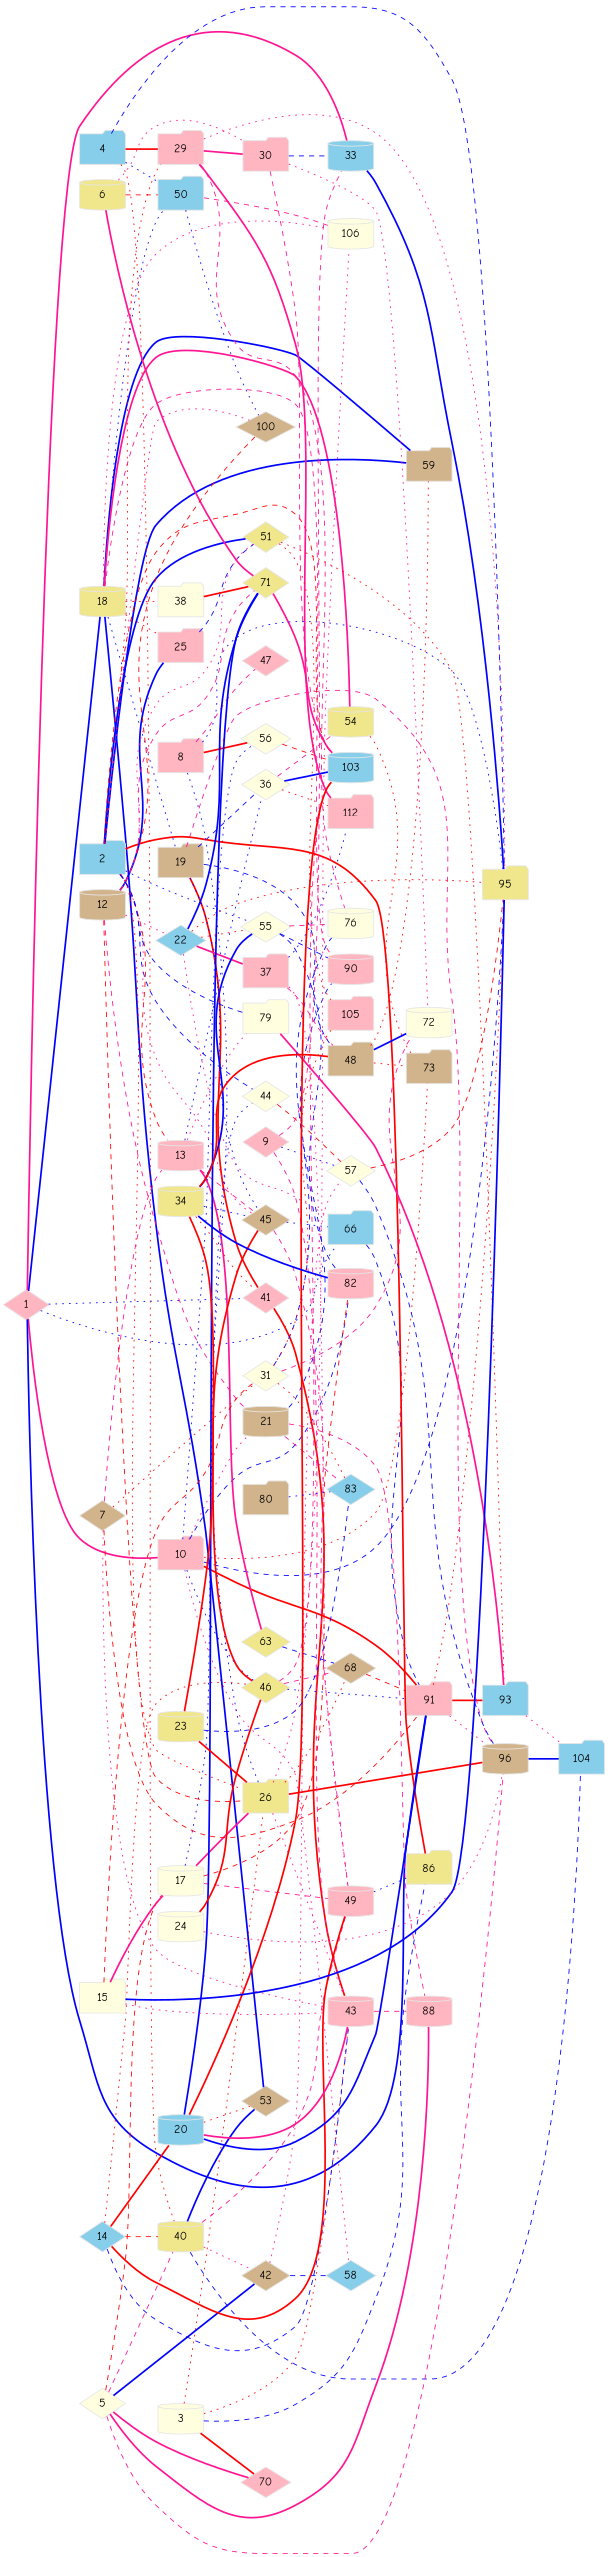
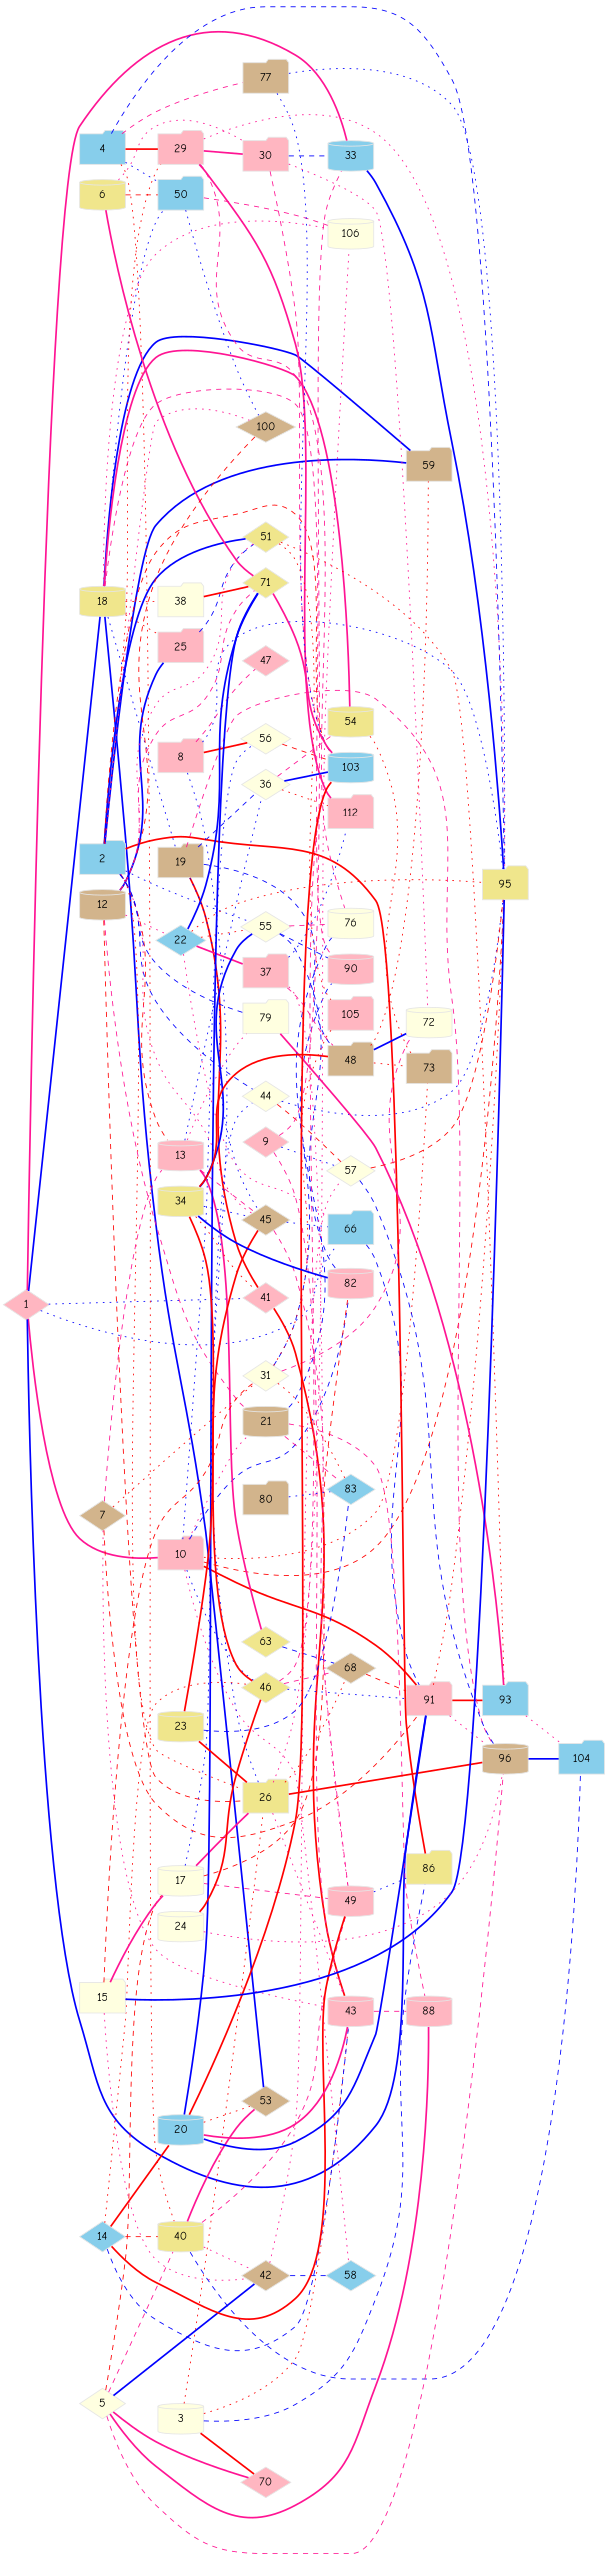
  graph {
    fontname="Comic Neue"
    rankdir=LR
    node [color=gray90 fillcolor=lightpink fontname="Comic Neue" shape=folder style=filled]
    edge [color=deeppink fontname="Comic Neue" style=dotted]
    1 [shape=diamond super="+11"]
    10 [super="+107"]
    18 [fillcolor=khaki shape=cylinder super="+32"]
    33 [fillcolor=skyblue shape=cylinder super="+84"]
    41 [shape=diamond super="+92"]
    66 [fillcolor=skyblue]
    91 [super="+94"]
    95 [fillcolor=khaki super="+113"]
    56 [fillcolor=lightyellow shape=diamond]
    21 [fillcolor=tan shape=cylinder super="+28"]
    46 [fillcolor=khaki shape=diamond super="+75"]
    58 [fillcolor=skyblue shape=diamond]
    73 [fillcolor=tan]
    82 [shape=cylinder]
    59 [fillcolor=tan]
    50 [fillcolor=skyblue]
    25 [super="+62"]
    19 [fillcolor=tan super="+74"]
    38 [fillcolor=lightyellow]
    53 [fillcolor=tan shape=diamond]
    54 [fillcolor=khaki shape=cylinder]
    90 [shape=cylinder]
    106 [fillcolor=lightyellow shape=cylinder]
    43 [shape=cylinder]
    96 [fillcolor=tan shape=cylinder super="+111"]
    93 [fillcolor=skyblue]
    2 [fillcolor=skyblue super="+61"]
    13 [shape=cylinder super="+85"]
    26 [fillcolor=khaki super="+101"]
    29 [super="+87"]
    44 [fillcolor=lightyellow shape=diamond]
    45 [fillcolor=tan shape=diamond super="+65"]
    51 [fillcolor=khaki shape=diamond]
    55 [fillcolor=lightyellow shape=diamond super="+64"]
    79 [fillcolor=lightyellow super="+99"]
    86 [fillcolor=khaki]
    100 [fillcolor=tan shape=diamond]
    n38 [fillcolor=skyblue label=103 shape=cylinder super="+103"]
    36 [fillcolor=lightyellow shape=diamond super="+81"]
    63 [fillcolor=khaki shape=diamond]
    68 [fillcolor=tan shape=diamond]
    30 [super="+52"]
    76 [fillcolor=lightyellow shape=cylinder]
    112
    57 [fillcolor=lightyellow shape=diamond super="+110"]
    49 [shape=cylinder super="+108"]
    105
    3 [fillcolor=lightyellow shape=cylinder super="+67"]
    70 [shape=diamond]
    88 [shape=cylinder]
    4 [fillcolor=skyblue super="+16"]
    40 [fillcolor=khaki shape=cylinder super="+60"]
+   77 [fillcolor=tan]
    42 [fillcolor=tan shape=diamond]
    104 [fillcolor=skyblue]
    5 [fillcolor=lightyellow shape=diamond super="+109"]
    17 [fillcolor=lightyellow shape=cylinder super="+39"]
    72 [fillcolor=lightyellow shape=cylinder]
    6 [fillcolor=khaki shape=cylinder]
    71 [fillcolor=khaki shape=diamond]
    7 [fillcolor=tan shape=diamond super="+69"]
    31 [fillcolor=lightyellow shape=diamond super="+35"]
    83 [fillcolor=skyblue shape=diamond]
    8 [super="+27"]
    47 [shape=diamond]
    9 [shape=diamond]
    12 [fillcolor=tan shape=cylinder super="+114"]
    22 [fillcolor=skyblue shape=diamond]
    37 [super="+78"]
    14 [fillcolor=skyblue shape=diamond super="+98"]
    20 [fillcolor=skyblue shape=cylinder super="+89"]
    15 [fillcolor=lightyellow]
    48 [fillcolor=tan super="+115"]
    23 [fillcolor=khaki shape=cylinder]
    24 [fillcolor=lightyellow shape=cylinder]
    34 [fillcolor=khaki shape=cylinder super="+97"]
    80 [fillcolor=tan]
    1 -- 10 [style=bold]
    1 -- 18 [color=blue style=bold weight=2]
    1 -- 33 [style=bold]
    1 -- 41 [color=blue]
    1 -- 66 [color=blue]
    1 -- 91 [color=blue style=bold]
    10 -- 91 [color=red style=bold]
-   10 -- 95 [color=blue style=dashed]
+   10 -- 95 [color=red style=dashed]
    10 -- 56 [color=blue]
    10 -- 21
    10 -- 46 [color=blue]
    10 -- 58
    10 -- 73 [color=red]
    10 -- 82 [color=blue style=dashed]
    18 -- 59 [color=blue style=bold]
    18 -- 50 [color=blue]
    18 -- 25 [color=red]
    18 -- 19 [color=blue]
    18 -- 38 [color=red]
    18 -- 53 [color=blue style=bold]
    18 -- 54 [style=bold]
    18 -- 90 [style=dashed]
    18 -- 106
    33 -- 95 [color=blue style=bold]
    41 -- 43 [color=red style=bold]
    66 -- 91 [color=blue style=dashed]
    91 -- 95 [color=red]
    91 -- 96
    91 -- 93 [color=red style=bold weight=2]
    56 -- n38 [color=red style=dashed]
    21 -- 90 [color=blue style=dashed]
    21 -- 88 [style=dashed]
    21 -- 83 [style=dashed]
    46 -- 91 [color=blue]
    46 -- n38 [style=dashed]
    46 -- 68 [style=dashed]
    50 -- 106 [style=dashed]
    50 -- 100 [color=blue]
    25 -- 51 [color=blue style=dashed]
    19 -- 41 [color=red style=bold]
    19 -- 96 [style=dashed]
    19 -- 45 [color=blue]
    19 -- 36 [color=blue style=dashed]
    19 -- 48 [color=blue style=dashed]
    38 -- 71 [color=red style=bold]
    54 -- 73 [color=red]
    43 -- 88 [style=dashed]
    96 -- 104 [color=blue style=bold]
    93 -- 104
    2 -- 59 [color=blue style=bold]
    2 -- 13 [color=red style=dashed]
    2 -- 26 [color=red]
    2 -- 29 [color=red]
    2 -- 44 [color=blue style=dashed]
    2 -- 45 [weight=2]
    2 -- 51 [color=blue style=bold]
    2 -- 55 [color=blue]
    2 -- 79 [color=blue style=dashed]
    2 -- 86 [color=red style=bold]
    2 -- 100
    2 -- n38 [color=red style=dashed]
    13 -- 45 [style=dashed weight=2]
    13 -- 79
    13 -- 36 [color=blue]
    13 -- 63 [style=bold]
    26 -- 106
    26 -- 43
    26 -- 96 [color=red style=bold]
    26 -- 68 [color=red]
    29 -- 95
    29 -- 30 [style=bold weight=2]
    29 -- 76 [style=dashed]
    29 -- 112 [style=bold]
+   44 -- 95 [color=blue]
    44 -- 57 [color=red style=dashed]
    45 -- 66 [color=blue]
    45 -- 49 [style=dashed]
    51 -- 93 [color=red]
    51 -- 105 [color=red]
    55 -- 82 [color=blue style=dashed]
    55 -- 90 [color=blue style=dashed]
    55 -- 76 [style=dashed weight=2]
    79 -- 93 [style=bold]
    36 -- 54 [style=dashed]
    36 -- n38 [color=blue style=bold]
    36 -- 112 [color=red]
    63 -- 68 [color=blue style=dashed]
    68 -- 91 [color=red style=dashed]
    30 -- 33 [color=blue style=dashed]
    30 -- n38 [style=dashed]
    30 -- 72
    57 -- 95 [color=red style=dashed]
    57 -- 96 [color=blue style=dashed]
    49 -- 86 [color=blue]
    3 -- 43 [color=red]
    3 -- 26 [color=red]
    3 -- 86 [color=blue style=dashed]
    3 -- 70 [color=red style=bold]
    4 -- 95 [color=blue style=dashed]
    4 -- 50 [color=blue]
    4 -- 29 [color=red style=bold]
    4 -- 40 [color=red]
-   40 -- 53 [color=blue style=bold]
+   4 -- 77 [style=dashed]
+   40 -- 53 [style=bold]
    40 -- 49 [style=dashed]
    40 -- 42
    40 -- 104 [color=blue style=dashed]
+   77 -- 95 [color=blue]
+   77 -- n38 [color=blue]
    42 -- 58 [color=blue style=dashed]
    42 -- 57
    5 -- 96 [style=dashed]
    5 -- 70 [style=bold]
    5 -- 88 [style=bold]
    5 -- 40 [style=dashed]
    5 -- 42 [color=blue style=bold]
    5 -- 17 [color=red style=dashed]
    17 -- 82 [color=red style=dashed]
    17 -- 26 [style=bold]
    17 -- 44 [color=blue]
    17 -- 49 [style=dashed]
    6 -- 50 [color=red style=dashed]
    6 -- 30
    6 -- 71 [style=bold]
    71 -- n38 [style=bold]
    7 -- 91 [color=red style=dashed]
    7 -- 43 [weight=2]
    7 -- 13 [style=dashed]
    7 -- 31 [color=red]
    31 -- 76 [color=blue style=dashed]
    31 -- 105 [color=red]
    31 -- 72 [style=dashed]
    31 -- 83 [color=red]
    8 -- 95 [color=blue]
    8 -- 56 [color=red style=bold]
    8 -- 26 [color=blue]
    8 -- 47 [style=dashed weight=2]
    9 -- 33 [style=dashed]
    9 -- 43 [style=dashed]
    9 -- 57 [color=blue]
    12 -- 21 [style=dashed]
    12 -- 25 [color=blue style=bold]
    12 -- 26 [color=red style=dashed]
    12 -- 51
    12 -- 100 [color=red style=dashed]
    12 -- 71 [style=dashed]
    12 -- 22
    22 -- 66
    22 -- 95 [color=red]
    22 -- 55 [color=red]
    22 -- 71 [color=blue style=bold]
    22 -- 37 [style=bold]
    37 -- 112 [color=blue]
    37 -- 49
    37 -- 48 [style=dashed]
    14 -- 46 [color=red]
    14 -- 43 [color=blue style=dashed]
    14 -- 49 [color=red style=bold]
    14 -- 40 [color=red style=dashed]
    14 -- 20 [color=red style=bold]
    20 -- 91 [color=blue style=bold]
    20 -- 53 [color=red]
    20 -- 43 [style=bold]
    20 -- n38 [color=red style=bold]
    20 -- 71 [color=blue style=bold]
    15 -- 95 [color=blue style=bold]
-   15 -- 43
+   15 -- 42
    15 -- 17 [style=bold]
    15 -- 31 [color=red style=dashed]
    48 -- 73 [color=red]
    48 -- 59 [color=red]
    48 -- 72 [color=blue style=bold]
    23 -- 26 [color=red style=bold]
    23 -- 45 [color=red style=bold]
    23 -- 83 [color=blue style=dashed]
    24 -- 46 [color=red style=bold]
    24 -- 96
    34 -- 41 [color=red]
    34 -- 46 [color=red style=bold]
    34 -- 82 [color=blue style=bold]
    34 -- 45 [color=blue]
    34 -- 55 [color=blue style=bold]
    34 -- 48 [color=red style=bold]
    80 -- 83 [color=blue]
  }
